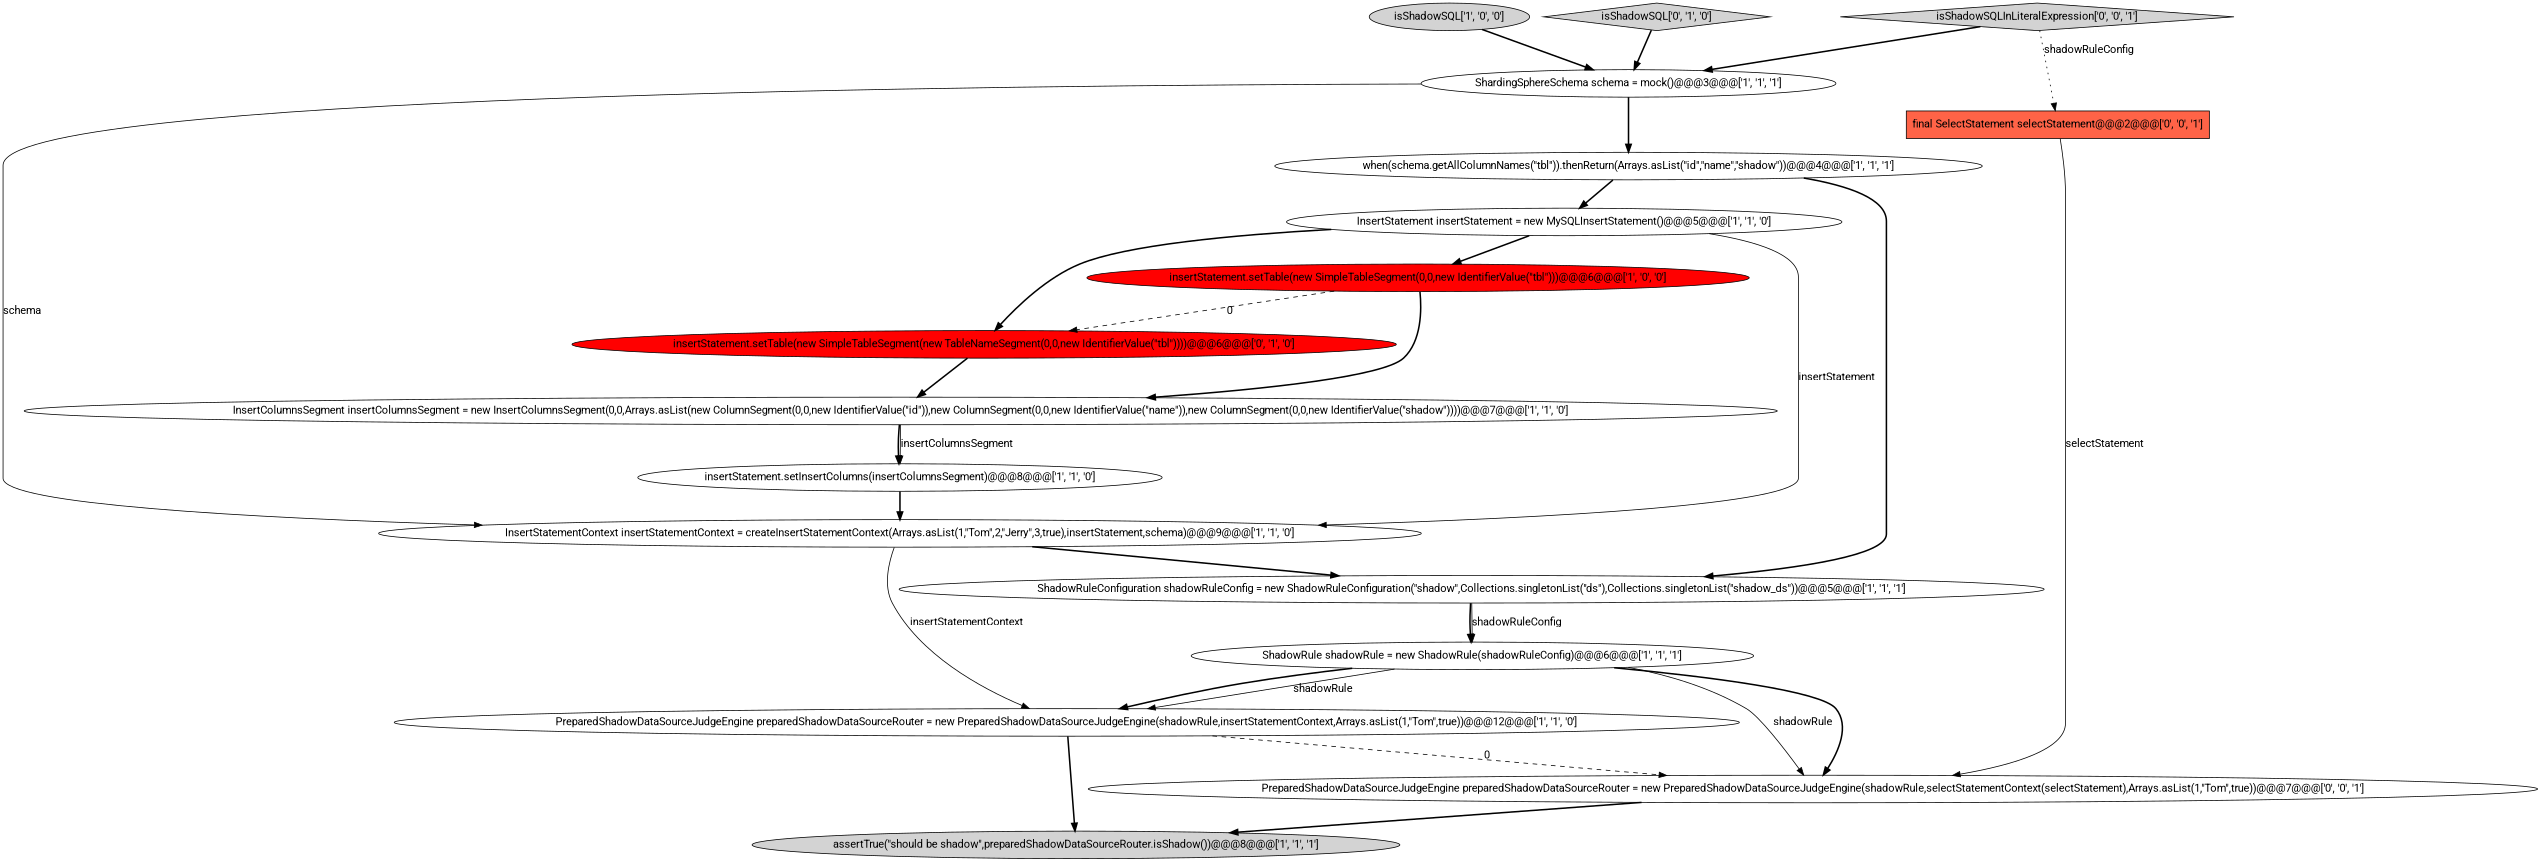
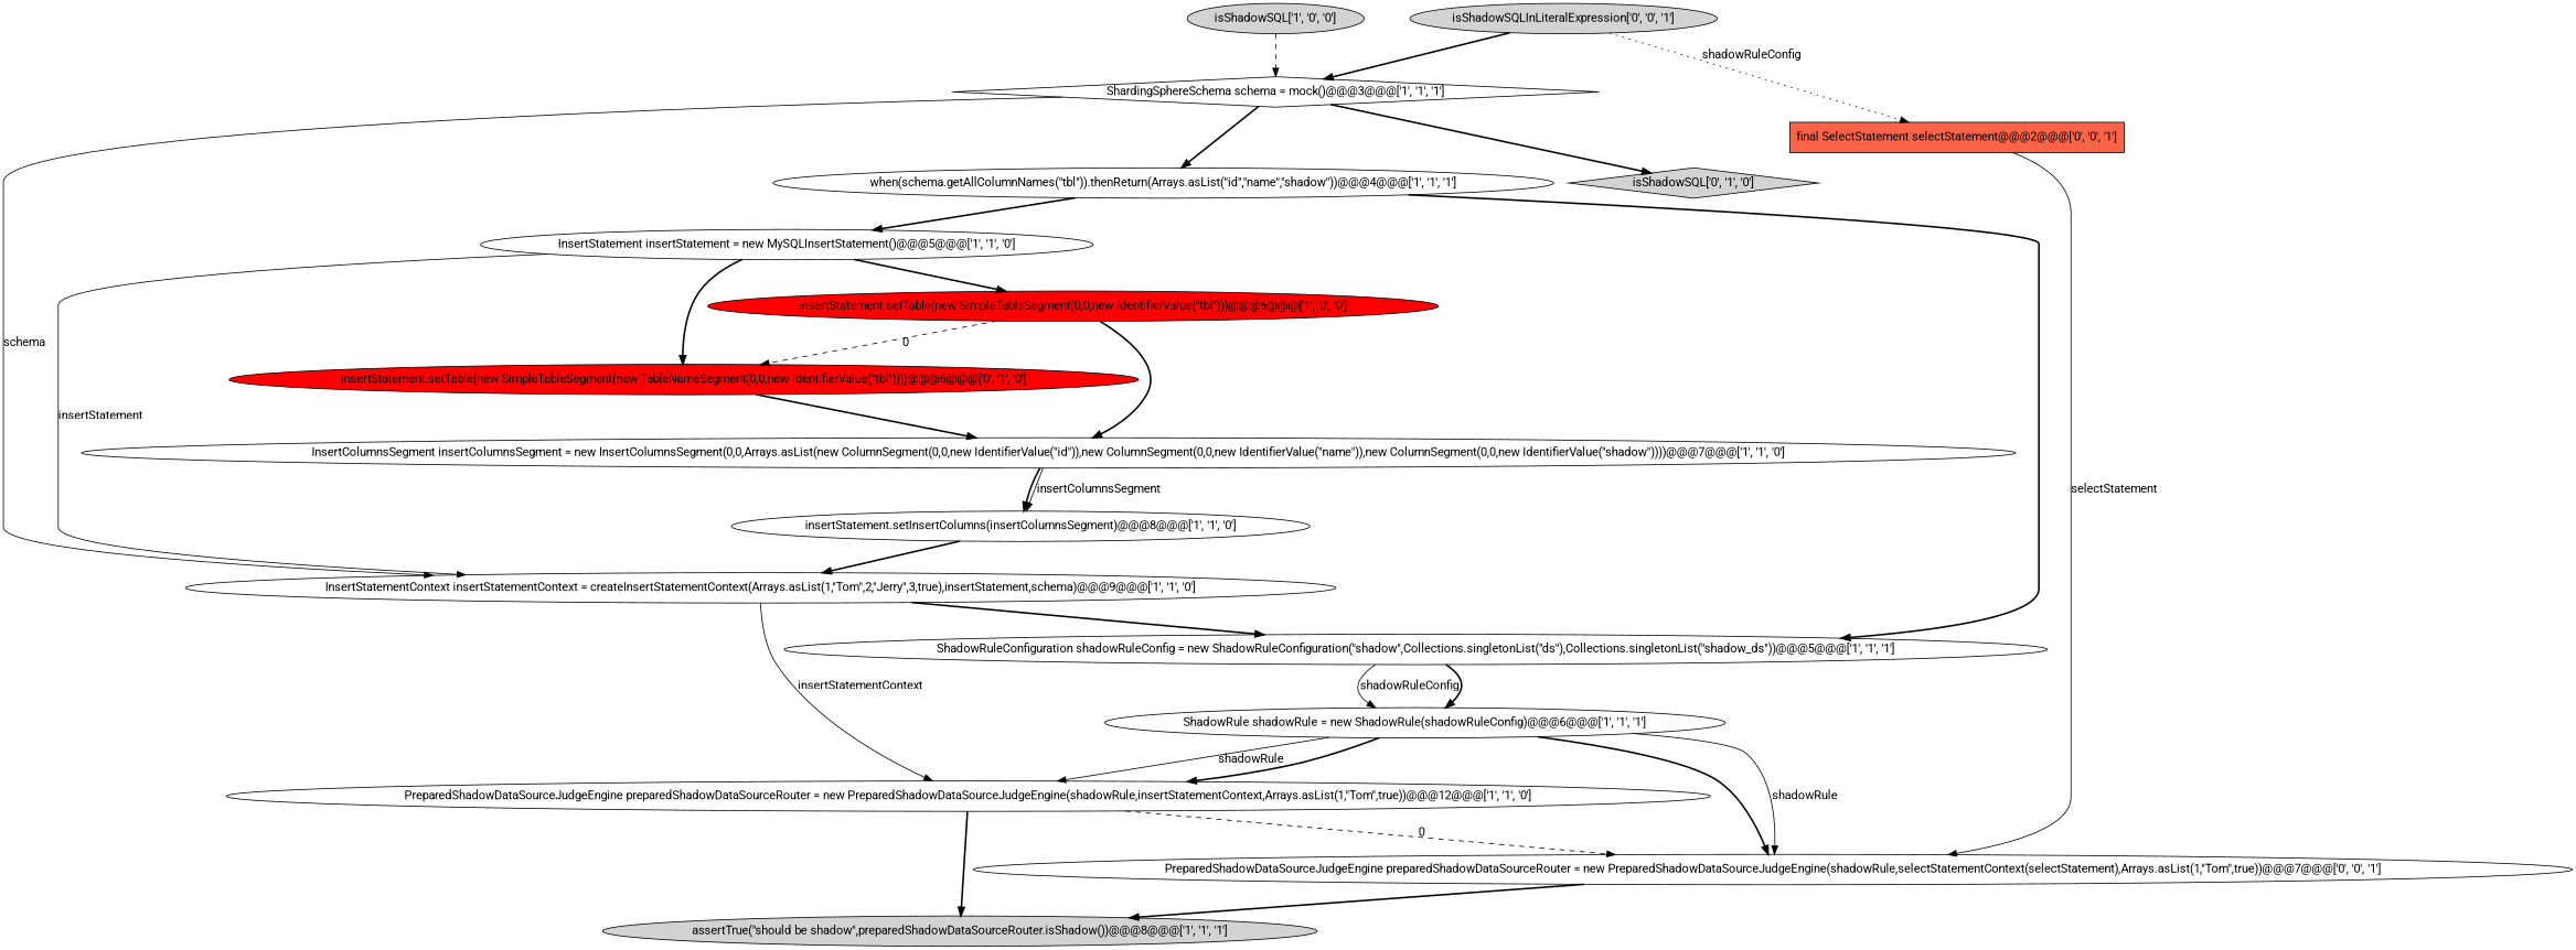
  digraph {
    fontname=Roboto
    node [fillcolor=white fontname=Roboto shape=ellipse style=filled]
    edge [fontname=Roboto style=bold]
    n1 [label="InsertColumnsSegment insertColumnsSegment = new InsertColumnsSegment(0,0,Arrays.asList(new ColumnSegment(0,0,new IdentifierValue(\"id\")),new ColumnSegment(0,0,new IdentifierValue(\"name\")),new ColumnSegment(0,0,new IdentifierValue(\"shadow\"))))@@@7@@@['1', '1', '0']"]
    n2 [label="insertStatement.setInsertColumns(insertColumnsSegment)@@@8@@@['1', '1', '0']"]
    n3 [label="InsertStatementContext insertStatementContext = createInsertStatementContext(Arrays.asList(1,\"Tom\",2,\"Jerry\",3,true),insertStatement,schema)@@@9@@@['1', '1', '0']"]
    n4 [label="when(schema.getAllColumnNames(\"tbl\")).thenReturn(Arrays.asList(\"id\",\"name\",\"shadow\"))@@@4@@@['1', '1', '1']"]
    n5 [label="InsertStatement insertStatement = new MySQLInsertStatement()@@@5@@@['1', '1', '0']"]
    n6 [label="ShadowRuleConfiguration shadowRuleConfig = new ShadowRuleConfiguration(\"shadow\",Collections.singletonList(\"ds\"),Collections.singletonList(\"shadow_ds\"))@@@5@@@['1', '1', '1']"]
    n7 [fillcolor=red label="insertStatement.setTable(new SimpleTableSegment(new TableNameSegment(0,0,new IdentifierValue(\"tbl\"))))@@@6@@@['0', '1', '0']"]
    n8 [fillcolor=red label="insertStatement.setTable(new SimpleTableSegment(0,0,new IdentifierValue(\"tbl\")))@@@6@@@['1', '0', '0']"]
    n9 [label="ShadowRule shadowRule = new ShadowRule(shadowRuleConfig)@@@6@@@['1', '1', '1']"]
    n10 [fillcolor=tomato label="final SelectStatement selectStatement@@@2@@@['0', '0', '1']" shape=box]
    n11 [label="PreparedShadowDataSourceJudgeEngine preparedShadowDataSourceRouter = new PreparedShadowDataSourceJudgeEngine(shadowRule,selectStatementContext(selectStatement),Arrays.asList(1,\"Tom\",true))@@@7@@@['0', '0', '1']"]
    n12 [fillcolor=lightgray label="assertTrue(\"should be shadow\",preparedShadowDataSourceRouter.isShadow())@@@8@@@['1', '1', '1']"]
    n13 [label="PreparedShadowDataSourceJudgeEngine preparedShadowDataSourceRouter = new PreparedShadowDataSourceJudgeEngine(shadowRule,insertStatementContext,Arrays.asList(1,\"Tom\",true))@@@12@@@['1', '1', '0']"]
-   n14 [fillcolor=lightgray label="isShadowSQLInLiteralExpression['0', '0', '1']" shape=diamond]
-   n15 [label="ShardingSphereSchema schema = mock()@@@3@@@['1', '1', '1']"]
+   n14 [fillcolor=lightgray label="isShadowSQLInLiteralExpression['0', '0', '1']"]
+   n15 [label="ShardingSphereSchema schema = mock()@@@3@@@['1', '1', '1']" shape=diamond]
    n16 [fillcolor=lightgray label="isShadowSQL['1', '0', '0']"]
    n17 [fillcolor=lightgray label="isShadowSQL['0', '1', '0']" shape=diamond]
    n1 -> n2
    n1 -> n2 [label=insertColumnsSegment style=solid]
    n2 -> n3
    n3 -> n6
    n3 -> n13 [label=insertStatementContext style=solid]
    n4 -> n5
    n4 -> n6
    n5 -> n3 [label=insertStatement style=solid]
    n5 -> n7
    n5 -> n8
    n6 -> n9 [label=shadowRuleConfig style=solid]
    n6 -> n9
    n7 -> n1
    n8 -> n1
    n8 -> n7 [label=0 style=dashed]
    n9 -> n11 [label=shadowRule style=solid]
    n9 -> n11
    n9 -> n13 [label=shadowRule style=solid]
    n9 -> n13
    n10 -> n11 [label=selectStatement style=solid]
    n11 -> n12
    n13 -> n11 [label=0 style=dashed]
    n13 -> n12
    n14 -> n10 [label=shadowRuleConfig style=dotted]
    n14 -> n15
    n15 -> n3 [label=schema style=solid]
    n15 -> n4
-   n16 -> n15
-   n17 -> n15
+   n16 -> n15 [style=dashed]
+   n15 -> n17
  }
